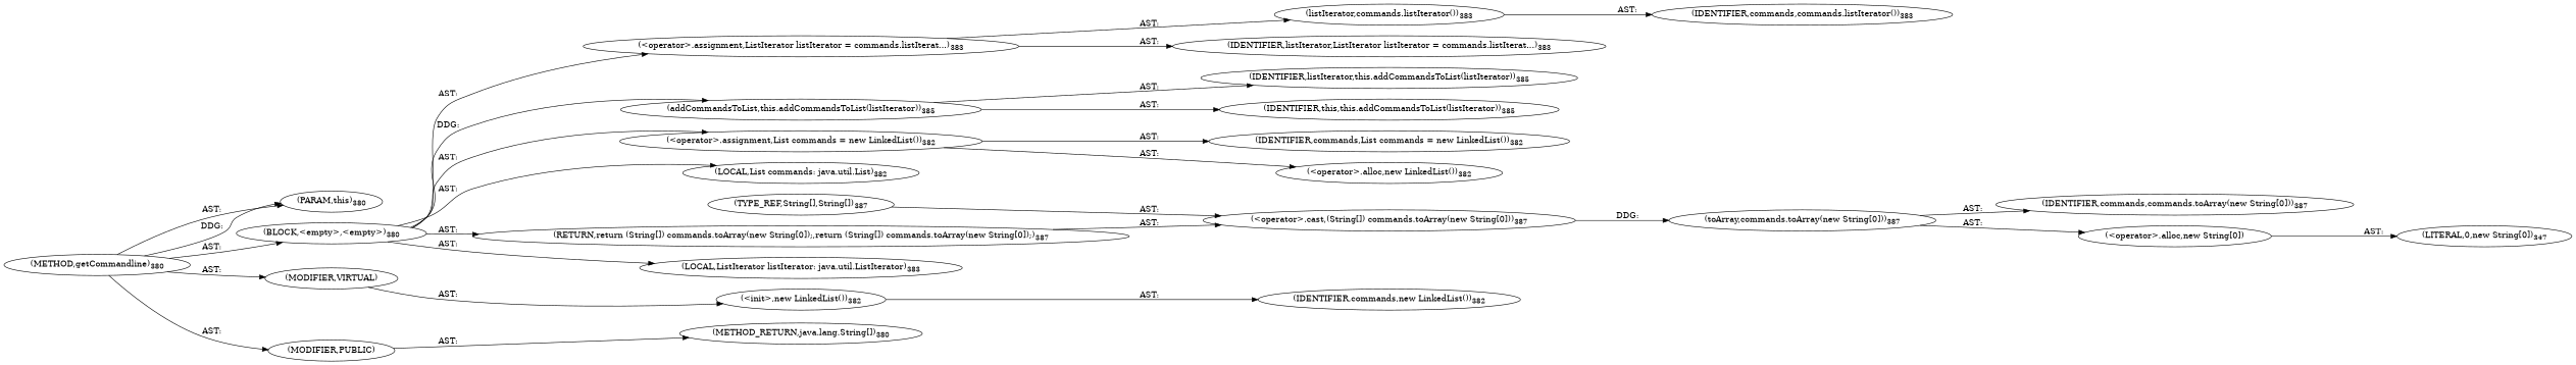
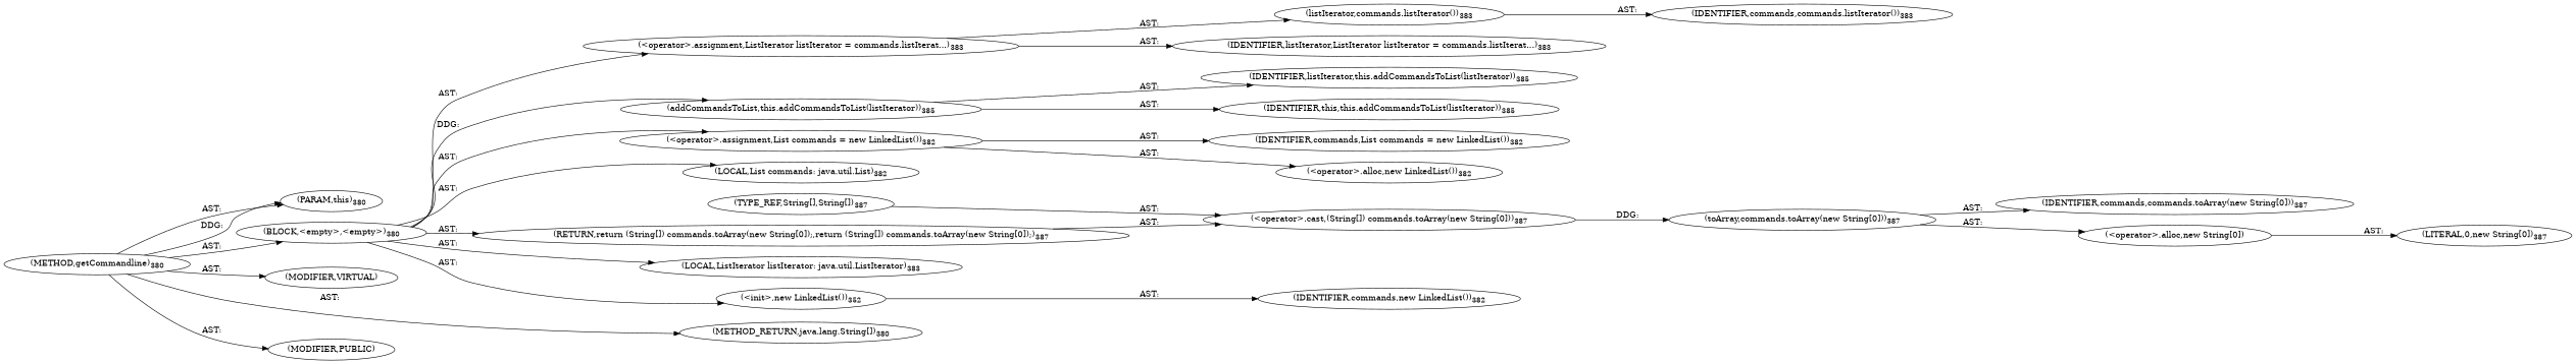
  digraph {
    rankdir=LR
    n1 [label=<(METHOD,getCommandline)<SUB>380</SUB>>]
    n2 [label=<(PARAM,this)<SUB>380</SUB>>]
    n3 [label=<(BLOCK,&lt;empty&gt;,&lt;empty&gt;)<SUB>380</SUB>>]
    n4 [label=<(MODIFIER,PUBLIC)>]
    n5 [label=<(MODIFIER,VIRTUAL)>]
    n6 [label=<(METHOD_RETURN,java.lang.String[])<SUB>380</SUB>>]
    n7 [label=<(LOCAL,List commands: java.util.List)<SUB>382</SUB>>]
    n8 [label=<(&lt;operator&gt;.assignment,List commands = new LinkedList())<SUB>382</SUB>>]
-   n9 [label=<(&lt;init&gt;,new LinkedList())<SUB>382</SUB>>]
+   n9 [label=<(&lt;init&gt;,new LinkedList())<SUB>352</SUB>>]
    n10 [label=<(LOCAL,ListIterator listIterator: java.util.ListIterator)<SUB>383</SUB>>]
    n11 [label=<(&lt;operator&gt;.assignment,ListIterator listIterator = commands.listIterat...)<SUB>383</SUB>>]
    n12 [label=<(addCommandsToList,this.addCommandsToList(listIterator))<SUB>385</SUB>>]
    n13 [label=<(RETURN,return (String[]) commands.toArray(new String[0]);,return (String[]) commands.toArray(new String[0]);)<SUB>387</SUB>>]
    n14 [label=<(IDENTIFIER,commands,List commands = new LinkedList())<SUB>382</SUB>>]
    n15 [label=<(&lt;operator&gt;.alloc,new LinkedList())<SUB>382</SUB>>]
    n16 [label=<(IDENTIFIER,commands,new LinkedList())<SUB>382</SUB>>]
    n17 [label=<(IDENTIFIER,listIterator,ListIterator listIterator = commands.listIterat...)<SUB>383</SUB>>]
    n18 [label=<(listIterator,commands.listIterator())<SUB>383</SUB>>]
    n19 [label=<(IDENTIFIER,this,this.addCommandsToList(listIterator))<SUB>385</SUB>>]
    n20 [label=<(IDENTIFIER,listIterator,this.addCommandsToList(listIterator))<SUB>385</SUB>>]
    n21 [label=<(&lt;operator&gt;.cast,(String[]) commands.toArray(new String[0]))<SUB>387</SUB>>]
    n22 [label=<(IDENTIFIER,commands,commands.listIterator())<SUB>383</SUB>>]
    n23 [label=<(toArray,commands.toArray(new String[0]))<SUB>387</SUB>>]
    n24 [label=<(TYPE_REF,String[],String[])<SUB>387</SUB>>]
    n25 [label=<(IDENTIFIER,commands,commands.toArray(new String[0]))<SUB>387</SUB>>]
    n26 [label=<(&lt;operator&gt;.alloc,new String[0])>]
-   n27 [label=<(LITERAL,0,new String[0])<SUB>347</SUB>>]
+   n27 [label=<(LITERAL,0,new String[0])<SUB>387</SUB>>]
    n1 -> n2 [label="AST: "]
    n1 -> n2 [label="DDG: "]
    n1 -> n3 [label="AST: "]
    n1 -> n4 [label="AST: "]
    n1 -> n5 [label="AST: "]
-   n4 -> n6 [label="AST: "]
+   n1 -> n6 [label="AST: "]
    n3 -> n7 [label="AST: "]
    n3 -> n8 [label="AST: "]
-   n5 -> n9 [label="AST: "]
+   n3 -> n9 [label="AST: "]
    n3 -> n10 [label="AST: "]
    n3 -> n11 [label="AST: "]
    n3 -> n12 [label="DDG: "]
    n3 -> n13 [label="AST: "]
    n8 -> n14 [label="AST: "]
    n8 -> n15 [label="AST: "]
    n9 -> n16 [label="AST: "]
    n11 -> n17 [label="AST: "]
    n11 -> n18 [label="AST: "]
    n12 -> n19 [label="AST: "]
    n12 -> n20 [label="AST: "]
    n13 -> n21 [label="AST: "]
    n18 -> n22 [label="AST: "]
    n21 -> n23 [label="DDG: "]
    n23 -> n25 [label="AST: "]
    n23 -> n26 [label="AST: "]
    n24 -> n21 [label="AST: "]
    n26 -> n27 [label="AST: "]
  }
